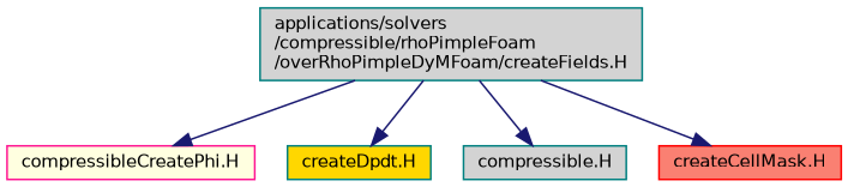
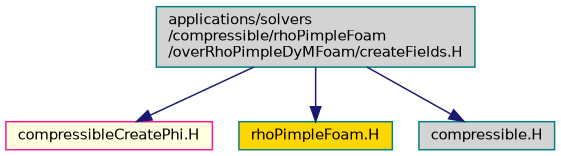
  digraph {
    node [color=teal fillcolor=lightgrey fontname=Helvetica fontsize=10 shape=record style=filled]
    edge [color=midnightblue fontname=Helvetica fontsize=10 labelfontname=Helvetica labelfontsize=10 style=solid]
    n1 [fontcolor=black height=0.2 label="applications/solvers\l/compressible/rhoPimpleFoam\l/overRhoPimpleDyMFoam/createFields.H" width=0.4]
    n2 [color=deeppink fillcolor=lightyellow height=0.2 label="compressibleCreatePhi.H" width=0.4]
-   n3 [fillcolor=gold height=0.2 label="createDpdt.H" width=0.4]
+   n3 [fillcolor=gold height=0.2 label="rhoPimpleFoam.H" width=0.4]
    n4 [height=0.2 label="compressible.H" width=0.4]
-   n5 [color=red fillcolor=salmon height=0.2 label="createCellMask.H" width=0.4]
    n1 -> n2
    n1 -> n3
    n1 -> n4
-   n1 -> n5
  }
